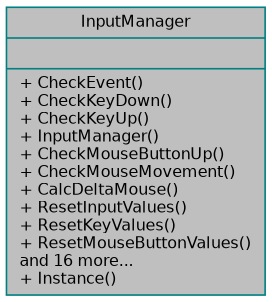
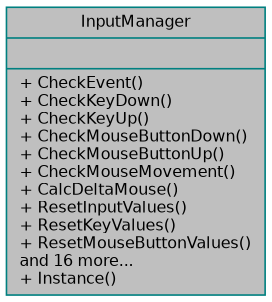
  digraph {
-   n1 [color=teal fillcolor=grey75 fontcolor=black fontname=Helvetica fontsize=10 height=0.2 label="{InputManager\n||+ CheckEvent()\l+ CheckKeyDown()\l+ CheckKeyUp()\l+ InputManager()\l+ CheckMouseButtonUp()\l+ CheckMouseMovement()\l+ CalcDeltaMouse()\l+ ResetInputValues()\l+ ResetKeyValues()\l+ ResetMouseButtonValues()\land 16 more...\l+ Instance()\l}" shape=record style=filled width=0.4]
+   n1 [color=teal fillcolor=grey75 fontcolor=black fontname=Helvetica fontsize=10 height=0.2 label="{InputManager\n||+ CheckEvent()\l+ CheckKeyDown()\l+ CheckKeyUp()\l+ CheckMouseButtonDown()\l+ CheckMouseButtonUp()\l+ CheckMouseMovement()\l+ CalcDeltaMouse()\l+ ResetInputValues()\l+ ResetKeyValues()\l+ ResetMouseButtonValues()\land 16 more...\l+ Instance()\l}" shape=record style=filled width=0.4]
  }
